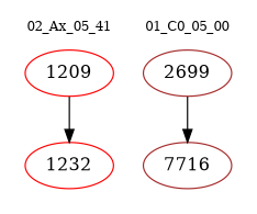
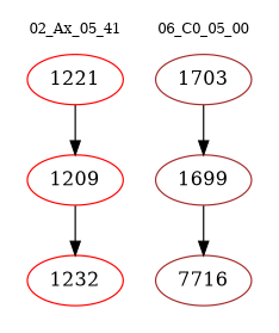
  digraph {
    node [color=red]
    edge [color=black]
+   n1 [label=1221]
    n2 [label=1209]
    n3 [label=1232]
-   n5 [color=brown label=2699]
+   n4 [color=brown label=1703]
+   n5 [color=brown label=1699]
    n6 [color=brown label=7716]
    subgraph cluster_1 {
      color=white
      fontsize=10
      label="02_Ax_05_41"
+     n1
      n2
      n3
    }
    subgraph cluster_2 {
      color=white
      fontsize=10
-     label="01_C0_05_00"
+     label="06_C0_05_00"
+     n4
      n5
      n6
    }
+   n1 -> n2
    n2 -> n3
+   n4 -> n5
    n5 -> n6
  }
